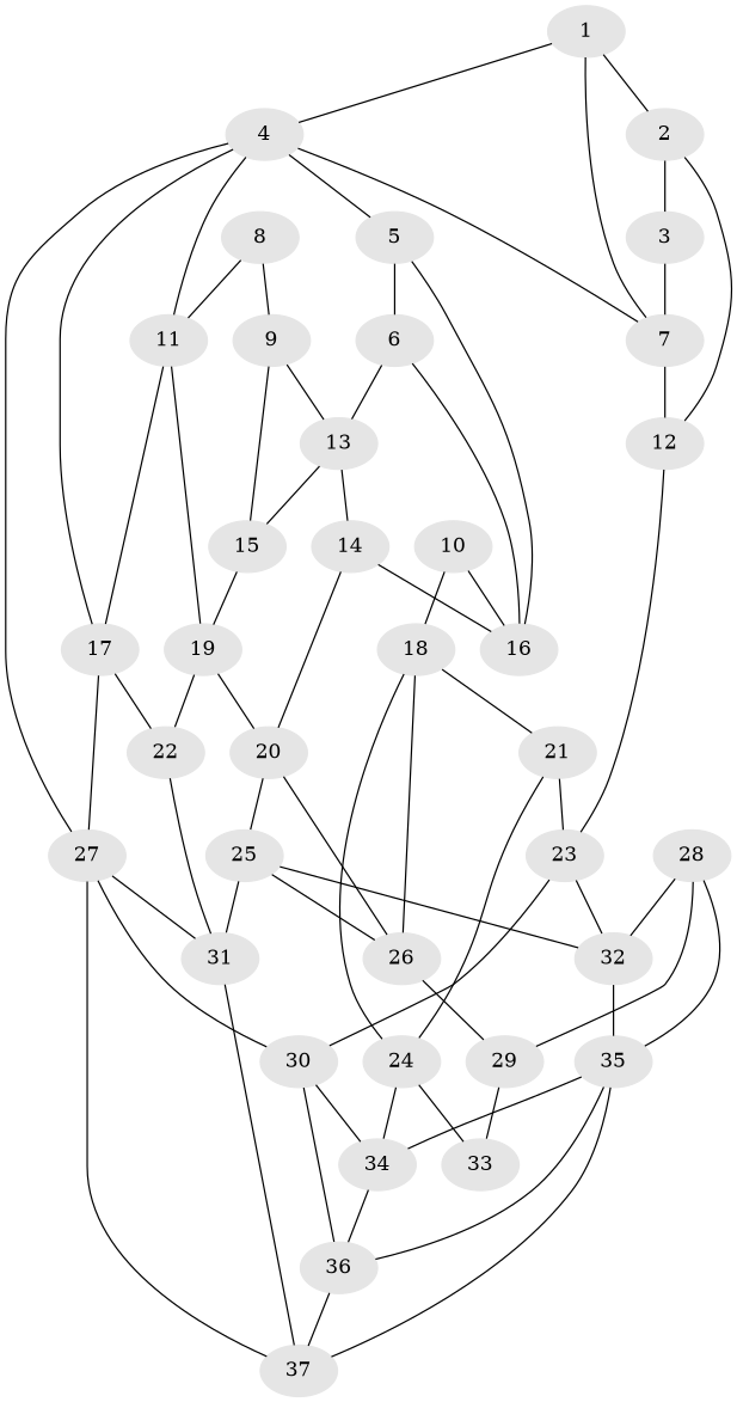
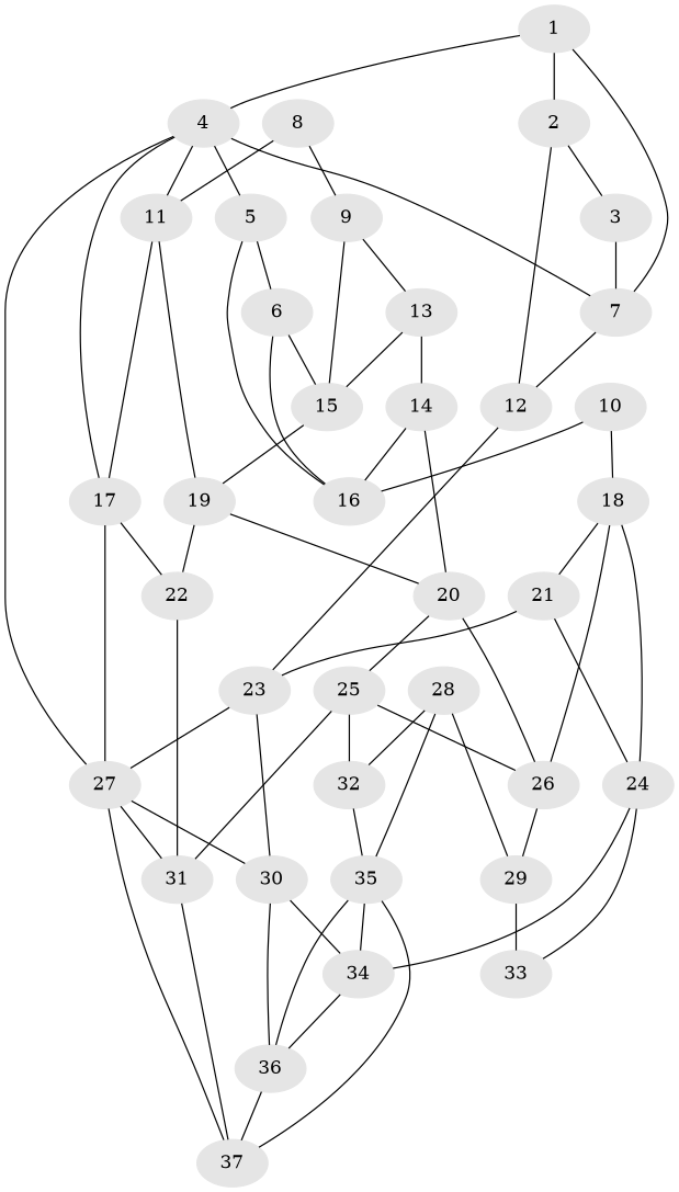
  graph {
    node [color=gray90 style=filled]
    edge [weight=1.0]
    1
    2
    4
    7
    3
    12
    5
    11
    17
    27
    23
    6
    16
    19
    22
    31
    30
    37
    13
    15
    14
    8
    9
    10
    18
    21
    24
    26
    20
    25
    33
    34
    29
    32
    36
    35
    28
    1 -- 2
    1 -- 4
    1 -- 7
    2 -- 3
    2 -- 12
    4 -- 7
    4 -- 5
    4 -- 11
    4 -- 17
    4 -- 27
    7 -- 12
    3 -- 7 [weight=2.0]
    12 -- 23
    5 -- 6
    5 -- 16
    11 -- 17
    11 -- 19
    17 -- 27
    17 -- 22 [weight=2.0]
    27 -- 31
    27 -- 30
    27 -- 37
-   23 -- 32
+   23 -- 27
    23 -- 30
    6 -- 16
-   6 -- 13
+   6 -- 15
    19 -- 22 [weight=2.0]
    19 -- 20
    22 -- 31 [weight=2.0]
    31 -- 37
    30 -- 34
    30 -- 36
    13 -- 15
    13 -- 14
    15 -- 19
    14 -- 16 [weight=2.0]
    14 -- 20
    8 -- 11 [weight=2.0]
    8 -- 9 [weight=2.0]
    9 -- 13
    9 -- 15
    10 -- 16 [weight=2.0]
    10 -- 18
    18 -- 21
    18 -- 24
    18 -- 26
    21 -- 23 [weight=2.0]
    21 -- 24
    24 -- 33
    24 -- 34
    26 -- 29
    20 -- 26
    20 -- 25
    25 -- 31
    25 -- 26
    25 -- 32 [weight=2.0]
    34 -- 36
    29 -- 33 [weight=2.0]
    32 -- 35
    36 -- 37
    35 -- 37
    35 -- 34
    35 -- 36
    28 -- 29
    28 -- 32
    28 -- 35
  }
